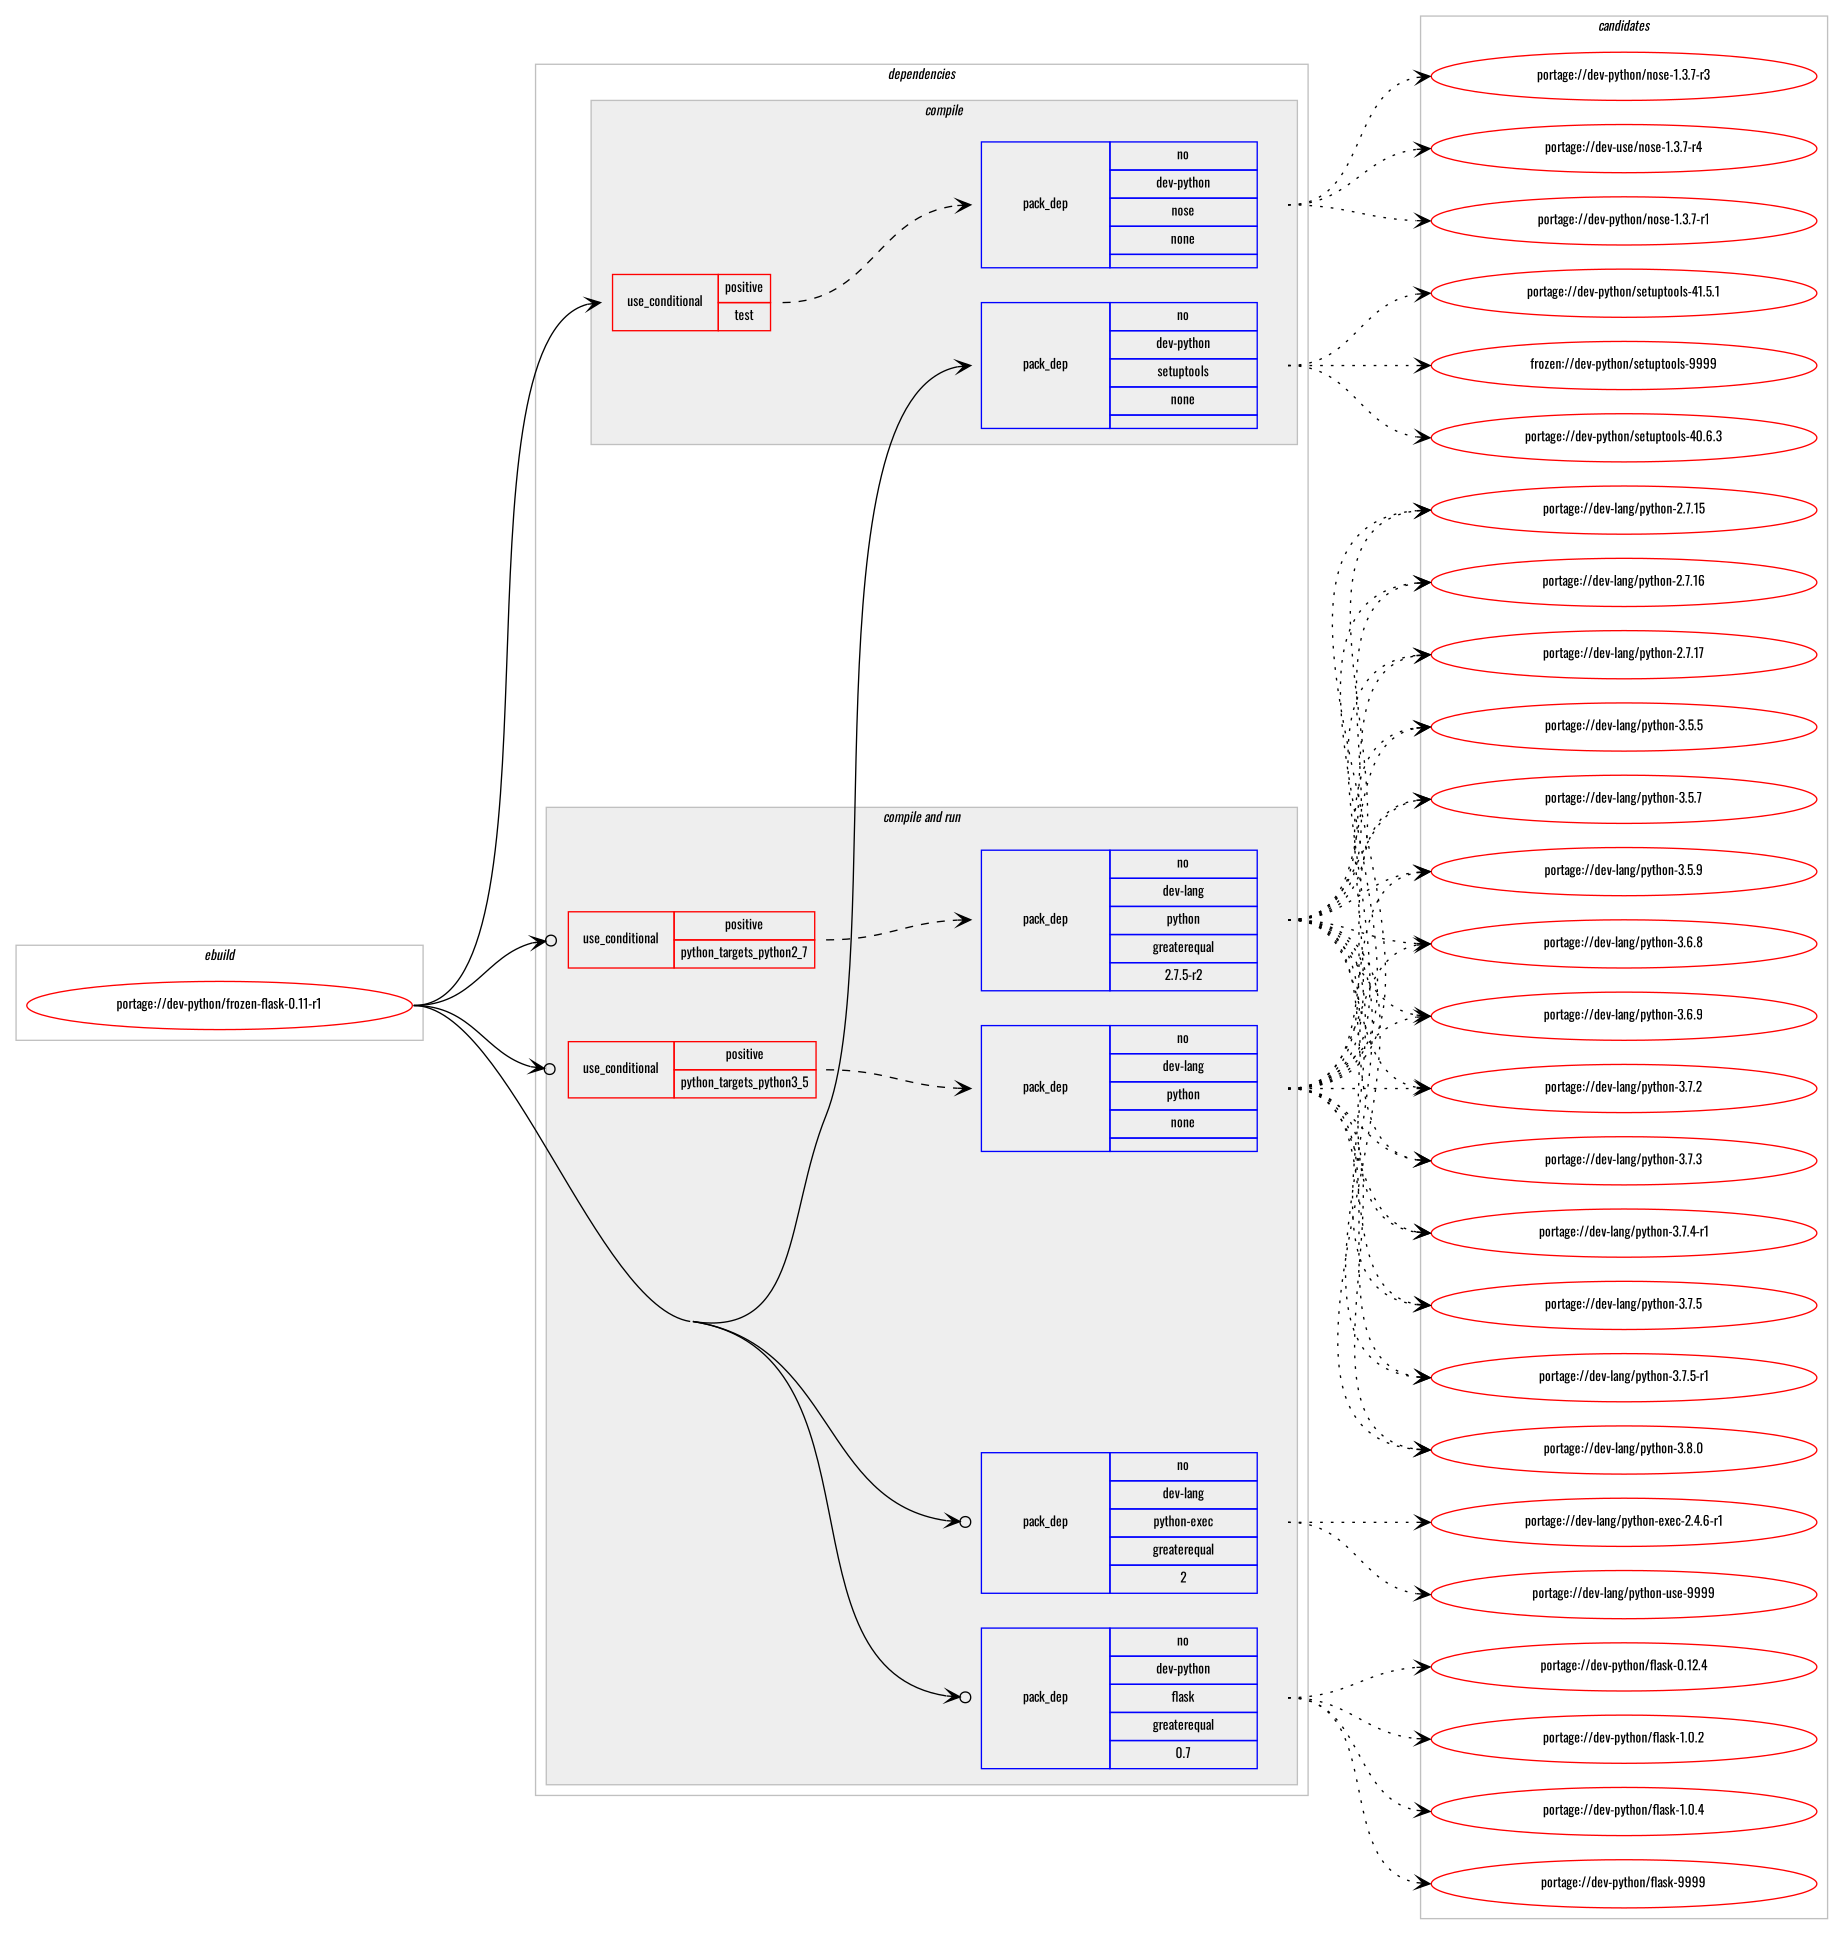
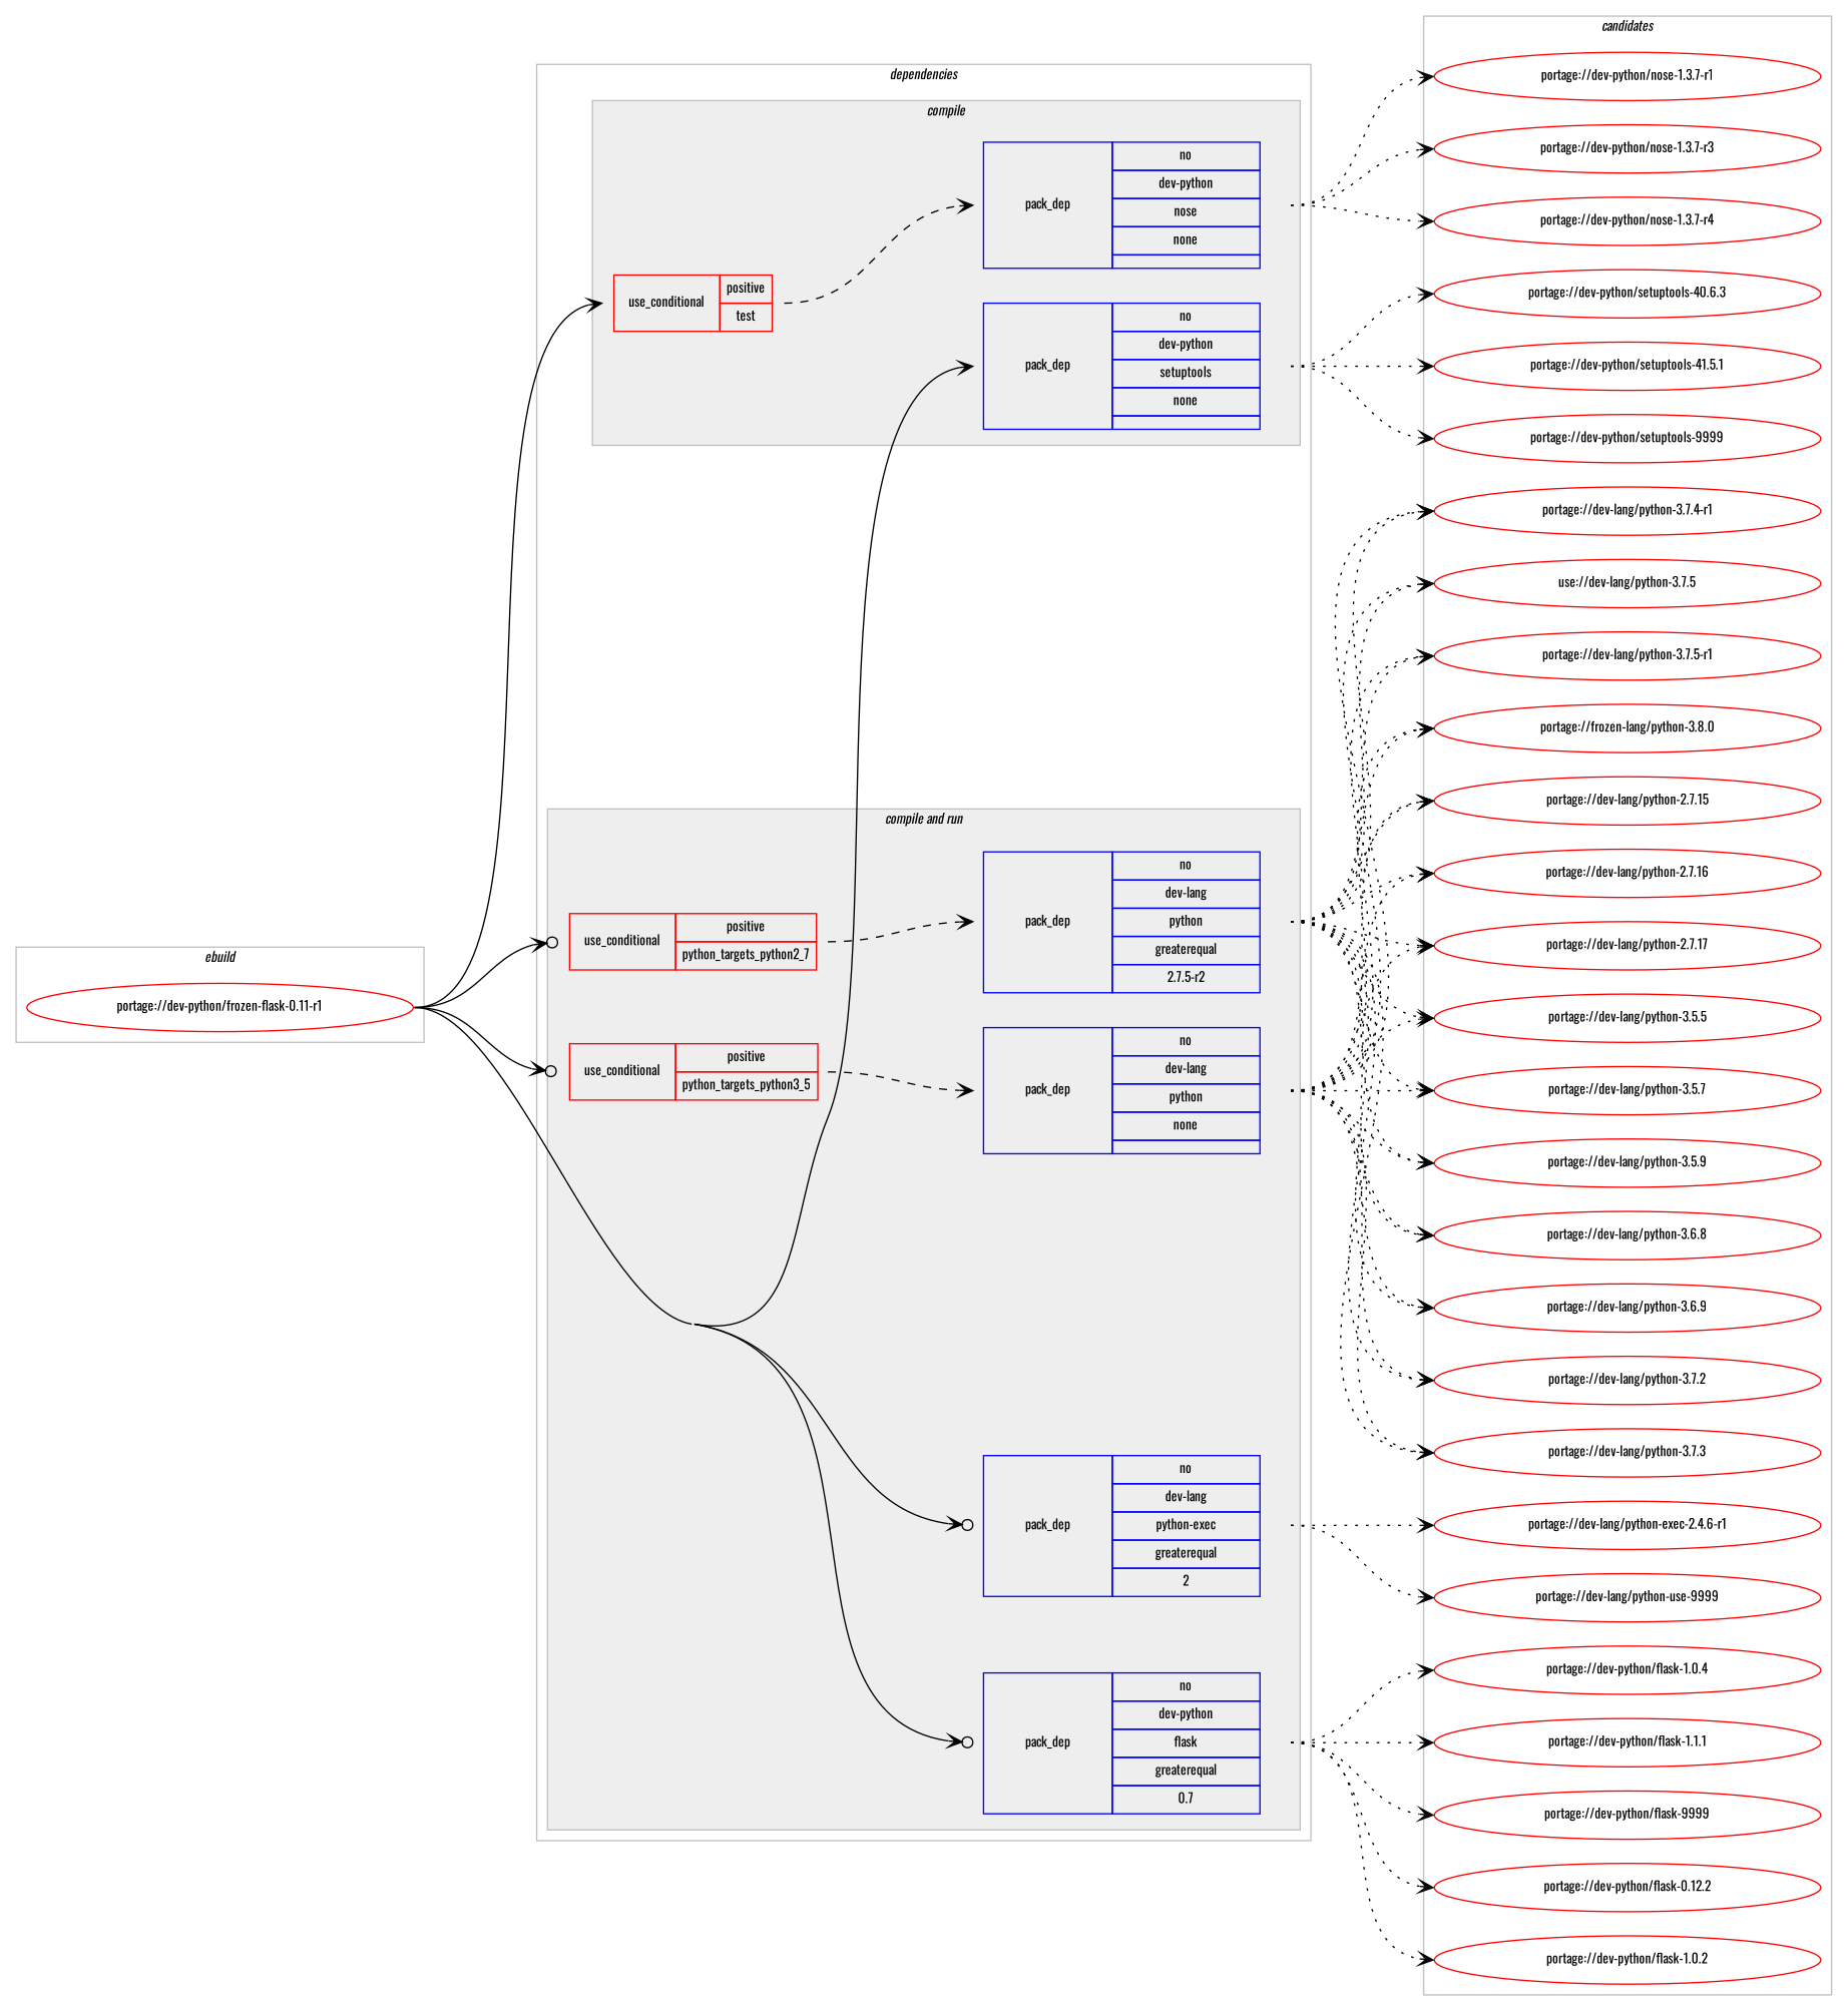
  digraph {
    compound=true
    concentrate=true
    fontname=Oswald
    fontsize=10
    newrank=true
    rankdir=LR
    ranksep=1.5
    node [color=red fontname=Oswald fontsize=10]
    edge [arrowhead=vee fontname=Oswald headport=w style=dotted tailport=e weight=100]
    n1 [label="portage://dev-python/frozen-flask-0.11-r1" width=4]
    n2 [color=blue label=<<TABLE BORDER="0" CELLBORDER="1" CELLSPACING="0" CELLPADDING="4" WIDTH="220"><TR><TD ROWSPAN="6" CELLPADDING="30">pack_dep</TD></TR><TR><TD WIDTH="110">no</TD></TR><TR><TD>dev-python</TD></TR><TR><TD>nose</TD></TR><TR><TD>none</TD></TR><TR><TD></TD></TR></TABLE>> shape=none]
    n3 [label=<<TABLE BORDER="0" CELLBORDER="1" CELLSPACING="0" CELLPADDING="4"><TR><TD ROWSPAN="3" CELLPADDING="10">use_conditional</TD></TR><TR><TD>positive</TD></TR><TR><TD>test</TD></TR></TABLE>> shape=none]
    n4 [color=blue label=<<TABLE BORDER="0" CELLBORDER="1" CELLSPACING="0" CELLPADDING="4" WIDTH="220"><TR><TD ROWSPAN="6" CELLPADDING="30">pack_dep</TD></TR><TR><TD WIDTH="110">no</TD></TR><TR><TD>dev-python</TD></TR><TR><TD>setuptools</TD></TR><TR><TD>none</TD></TR><TR><TD></TD></TR></TABLE>> shape=none]
    n5 [color=blue label=<<TABLE BORDER="0" CELLBORDER="1" CELLSPACING="0" CELLPADDING="4" WIDTH="220"><TR><TD ROWSPAN="6" CELLPADDING="30">pack_dep</TD></TR><TR><TD WIDTH="110">no</TD></TR><TR><TD>dev-lang</TD></TR><TR><TD>python</TD></TR><TR><TD>greaterequal</TD></TR><TR><TD>2.7.5-r2</TD></TR></TABLE>> shape=none]
    n6 [label=<<TABLE BORDER="0" CELLBORDER="1" CELLSPACING="0" CELLPADDING="4"><TR><TD ROWSPAN="3" CELLPADDING="10">use_conditional</TD></TR><TR><TD>positive</TD></TR><TR><TD>python_targets_python2_7</TD></TR></TABLE>> shape=none]
    n7 [color=blue label=<<TABLE BORDER="0" CELLBORDER="1" CELLSPACING="0" CELLPADDING="4" WIDTH="220"><TR><TD ROWSPAN="6" CELLPADDING="30">pack_dep</TD></TR><TR><TD WIDTH="110">no</TD></TR><TR><TD>dev-lang</TD></TR><TR><TD>python</TD></TR><TR><TD>none</TD></TR><TR><TD></TD></TR></TABLE>> shape=none]
    n8 [label=<<TABLE BORDER="0" CELLBORDER="1" CELLSPACING="0" CELLPADDING="4"><TR><TD ROWSPAN="3" CELLPADDING="10">use_conditional</TD></TR><TR><TD>positive</TD></TR><TR><TD>python_targets_python3_5</TD></TR></TABLE>> shape=none]
    n9 [color=blue label=<<TABLE BORDER="0" CELLBORDER="1" CELLSPACING="0" CELLPADDING="4" WIDTH="220"><TR><TD ROWSPAN="6" CELLPADDING="30">pack_dep</TD></TR><TR><TD WIDTH="110">no</TD></TR><TR><TD>dev-lang</TD></TR><TR><TD>python-exec</TD></TR><TR><TD>greaterequal</TD></TR><TR><TD>2</TD></TR></TABLE>> shape=none]
    n10 [color=blue label=<<TABLE BORDER="0" CELLBORDER="1" CELLSPACING="0" CELLPADDING="4" WIDTH="220"><TR><TD ROWSPAN="6" CELLPADDING="30">pack_dep</TD></TR><TR><TD WIDTH="110">no</TD></TR><TR><TD>dev-python</TD></TR><TR><TD>flask</TD></TR><TR><TD>greaterequal</TD></TR><TR><TD>0.7</TD></TR></TABLE>> shape=none]
    n11 [label="portage://dev-python/nose-1.3.7-r1" width=4]
    n12 [label="portage://dev-python/nose-1.3.7-r3" width=4]
-   n13 [label="portage://dev-use/nose-1.3.7-r4" width=4]
+   n13 [label="portage://dev-python/nose-1.3.7-r4" width=4]
    n14 [label="portage://dev-python/setuptools-40.6.3" width=4]
    n15 [label="portage://dev-python/setuptools-41.5.1" width=4]
-   n16 [label="frozen://dev-python/setuptools-9999" width=4]
+   n16 [label="portage://dev-python/setuptools-9999" width=4]
    n17 [label="portage://dev-lang/python-2.7.15" width=4]
    n18 [label="portage://dev-lang/python-2.7.16" width=4]
    n19 [label="portage://dev-lang/python-2.7.17" width=4]
    n20 [label="portage://dev-lang/python-3.5.5" width=4]
    n21 [label="portage://dev-lang/python-3.5.7" width=4]
    n22 [label="portage://dev-lang/python-3.5.9" width=4]
    n23 [label="portage://dev-lang/python-3.6.8" width=4]
    n24 [label="portage://dev-lang/python-3.6.9" width=4]
    n25 [label="portage://dev-lang/python-3.7.2" width=4]
    n26 [label="portage://dev-lang/python-3.7.3" width=4]
    n27 [label="portage://dev-lang/python-3.7.4-r1" width=4]
-   n28 [label="portage://dev-lang/python-3.7.5" width=4]
+   n28 [label="use://dev-lang/python-3.7.5" width=4]
    n29 [label="portage://dev-lang/python-3.7.5-r1" width=4]
-   n30 [label="portage://dev-lang/python-3.8.0" width=4]
+   n30 [label="portage://frozen-lang/python-3.8.0" width=4]
    n31 [label="portage://dev-lang/python-exec-2.4.6-r1" width=4]
    n32 [label="portage://dev-lang/python-use-9999" width=4]
-   n33 [label="portage://dev-python/flask-0.12.4" width=4]
+   n33 [label="portage://dev-python/flask-0.12.2" width=4]
    n34 [label="portage://dev-python/flask-1.0.2" width=4]
    n35 [label="portage://dev-python/flask-1.0.4" width=4]
+   n36 [label="portage://dev-python/flask-1.1.1" width=4]
    n37 [label="portage://dev-python/flask-9999" width=4]
    subgraph cluster_1 {
      color=gray
      label=<<i>ebuild</i>>
      rank=same
      n1
    }
    subgraph cluster_2 {
      color=gray
      label=<<i>dependencies</i>>
      subgraph cluster_3 {
        color=gray
        fillcolor="#eeeeee"
        label=<<i>compile</i>>
        style=filled
        subgraph sub_4 {
          color=gray
          fillcolor="#eeeeee"
          label=<<i>compile</i>>
          style=filled
          n3
          subgraph sub_5 {
            color=gray
            fillcolor="#eeeeee"
            label=<<i>compile</i>>
            style=filled
            n2
          }
        }
        subgraph sub_6 {
          color=gray
          fillcolor="#eeeeee"
          label=<<i>compile</i>>
          style=filled
          n4
        }
      }
      subgraph cluster_7 {
        color=gray
        fillcolor="#eeeeee"
        label=<<i>compile and run</i>>
        style=filled
        subgraph sub_8 {
          color=gray
          fillcolor="#eeeeee"
          label=<<i>compile and run</i>>
          style=filled
          n6
          subgraph sub_9 {
            color=gray
            fillcolor="#eeeeee"
            label=<<i>compile and run</i>>
            style=filled
            n5
          }
        }
        subgraph sub_10 {
          color=gray
          fillcolor="#eeeeee"
          label=<<i>compile and run</i>>
          style=filled
          n8
          subgraph sub_11 {
            color=gray
            fillcolor="#eeeeee"
            label=<<i>compile and run</i>>
            style=filled
            n7
          }
        }
        subgraph sub_12 {
          color=gray
          fillcolor="#eeeeee"
          label=<<i>compile and run</i>>
          style=filled
          n9
        }
        subgraph sub_13 {
          color=gray
          fillcolor="#eeeeee"
          label=<<i>compile and run</i>>
          style=filled
          n10
        }
      }
      subgraph cluster_14 {
        color=gray
        fillcolor="#eeeeee"
        label=<<i>run</i>>
        style=filled
      }
    }
    subgraph cluster_15 {
      color=gray
      label=<<i>candidates</i>>
      rank=same
      subgraph sub_16 {
        color=black
        label=<<i>candidates</i>>
        nodesep=1
        rank=same
        n11
        n12
        n13
      }
      subgraph sub_17 {
        color=black
        label=<<i>candidates</i>>
        nodesep=1
        rank=same
        n14
        n15
        n16
      }
      subgraph sub_18 {
        color=black
        label=<<i>candidates</i>>
        nodesep=1
        rank=same
        n17
        n18
        n19
        n20
        n21
        n22
        n23
        n24
        n25
        n26
        n27
        n28
        n29
        n30
      }
      subgraph sub_19 {
        color=black
        label=<<i>candidates</i>>
        nodesep=1
        rank=same
        n17
        n18
        n19
        n20
        n21
        n22
        n23
        n24
        n25
        n26
        n27
        n28
        n29
        n30
      }
      subgraph sub_20 {
        color=black
        label=<<i>candidates</i>>
        nodesep=1
        rank=same
        n31
        n32
      }
      subgraph sub_21 {
        color=black
        label=<<i>candidates</i>>
        nodesep=1
        rank=same
        n33
        n34
        n35
+       n36
        n37
      }
    }
    n1 -> n3 [style=solid weight=20]
    n1 -> n4 [style=solid weight=20]
    n1 -> n6 [arrowhead=odotvee style=solid weight=20]
    n1 -> n8 [arrowhead=odotvee style=solid weight=20]
    n1 -> n9 [arrowhead=odotvee style=solid weight=20]
    n1 -> n10 [arrowhead=odotvee style=solid weight=20]
    n2 -> n11
    n2 -> n12
    n2 -> n13
    n3 -> n2 [style=dashed weight=20]
    n4 -> n14
    n4 -> n15
    n4 -> n16
    n5 -> n17
    n5 -> n18
    n5 -> n19
    n5 -> n20
    n5 -> n21
    n5 -> n22
    n5 -> n23
    n5 -> n24
    n5 -> n25
    n5 -> n26
    n5 -> n27
    n5 -> n28
    n5 -> n29
    n5 -> n30
    n6 -> n5 [style=dashed weight=20]
    n7 -> n17
    n7 -> n18
    n7 -> n19
    n7 -> n20
    n7 -> n21
    n7 -> n22
    n7 -> n23
    n7 -> n24
    n7 -> n25
    n7 -> n26
    n7 -> n27
    n7 -> n28
    n7 -> n29
    n7 -> n30
    n8 -> n7 [style=dashed weight=20]
    n9 -> n31
    n9 -> n32
    n10 -> n33
    n10 -> n34
    n10 -> n35
+   n10 -> n36
    n10 -> n37
  }
